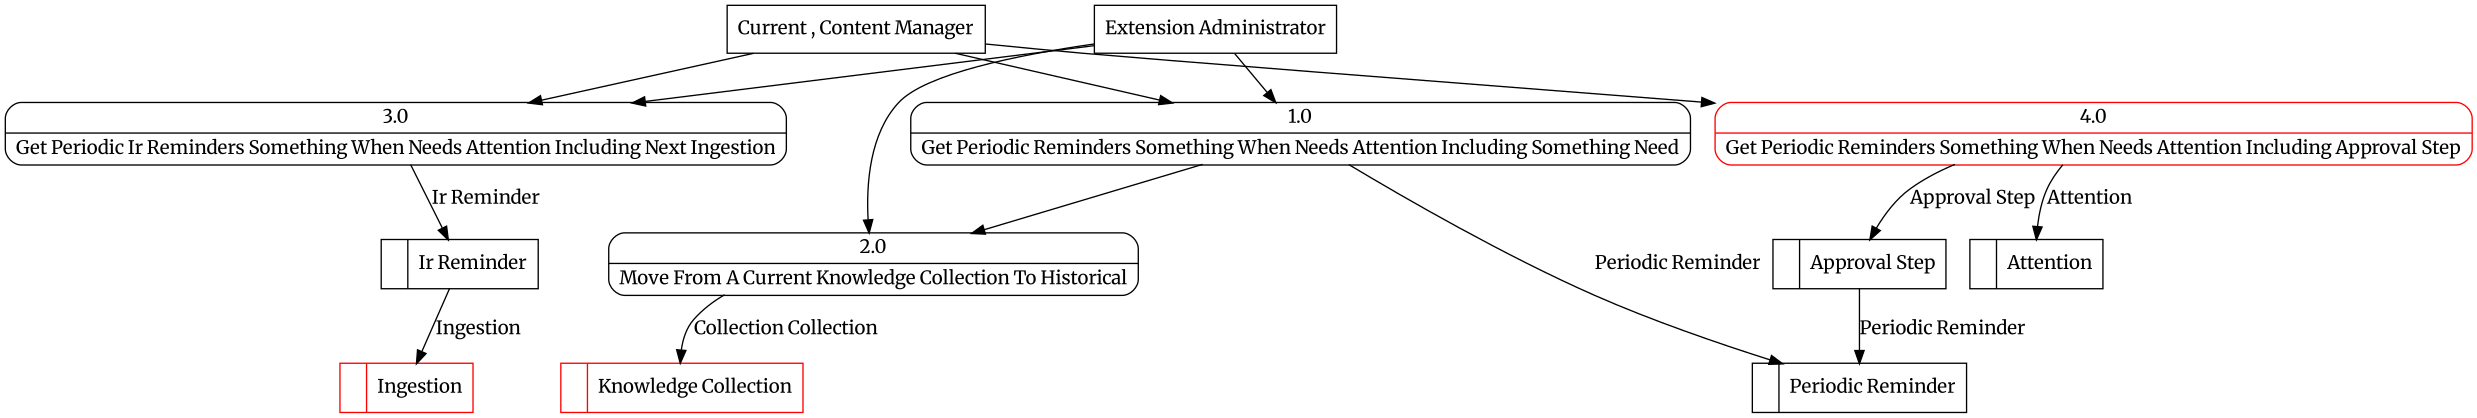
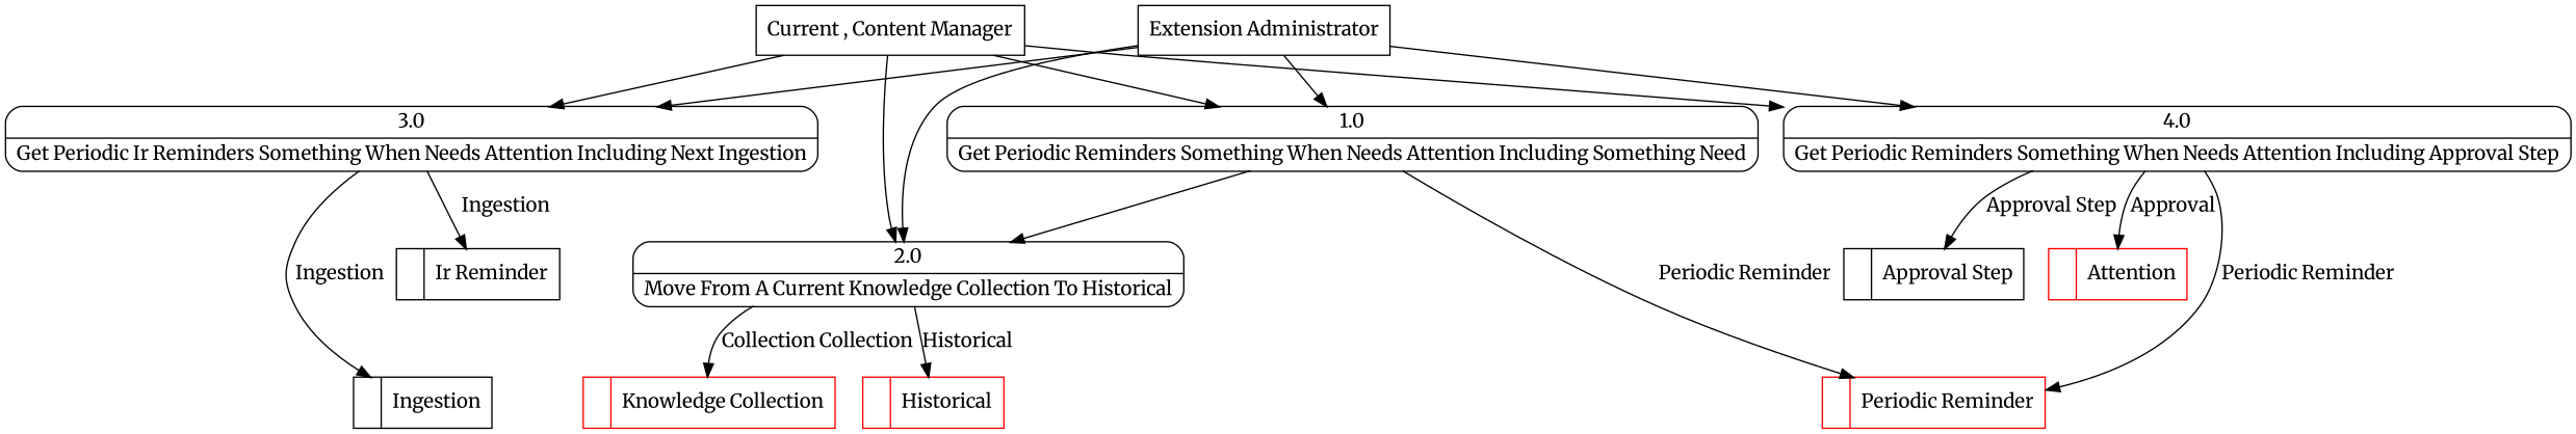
  digraph {
    fontname=Merriweather
    node [fontname=Merriweather shape=record]
    edge [fontname=Merriweather]
-   n2 [label="<f0>  |<f1> Periodic Reminder "]
-   n3 [label="<f0>  |<f1> Ingestion " color=red]
-   n4 [label="<f0>  |<f1> Attention "]
+   n1 [color=red label="<f0>  |<f1> Historical "]
+   n2 [label="<f0>  |<f1> Periodic Reminder " color=red]
+   n3 [label="<f0>  |<f1> Ingestion "]
+   n4 [label="<f0>  |<f1> Attention " color=red]
    n5 [label="<f0>  |<f1> Approval Step "]
    n6 [color=red label="<f0>  |<f1> Knowledge Collection "]
    n7 [label="<f0>  |<f1> Ir Reminder "]
    n8 [label="Extension Administrator" shape=box]
    n9 [label="{<f0> 1.0|<f1> Get Periodic Reminders Something When Needs Attention Including Something Need }" shape=Mrecord]
    n10 [label="{<f0> 2.0|<f1> Move From A Current Knowledge Collection To Historical }" shape=Mrecord]
    n11 [label="{<f0> 3.0|<f1> Get Periodic Ir Reminders Something When Needs Attention Including Next Ingestion }" shape=Mrecord]
-   n12 [label="{<f0> 4.0|<f1> Get Periodic Reminders Something When Needs Attention Including Approval Step }" shape=Mrecord color=red]
+   n12 [label="{<f0> 4.0|<f1> Get Periodic Reminders Something When Needs Attention Including Approval Step }" shape=Mrecord]
    n13 [label="Current , Content Manager" shape=box]
    n8 -> n9
    n8 -> n10
    n8 -> n11
+   n8 -> n12
    n9 -> n2 [label="Periodic Reminder"]
    n9 -> n10
+   n10 -> n1 [label=Historical]
    n10 -> n6 [label="Collection Collection"]
-   n7 -> n3 [label=Ingestion]
-   n11 -> n7 [label="Ir Reminder"]
-   n5 -> n2 [label="Periodic Reminder"]
-   n12 -> n4 [label=Attention]
+   n11 -> n3 [label=Ingestion]
+   n11 -> n7 [label=Ingestion]
+   n12 -> n2 [label="Periodic Reminder"]
+   n12 -> n4 [label=Approval]
    n12 -> n5 [label="Approval Step"]
    n13 -> n9
+   n13 -> n10
    n13 -> n11
    n13 -> n12
  }
